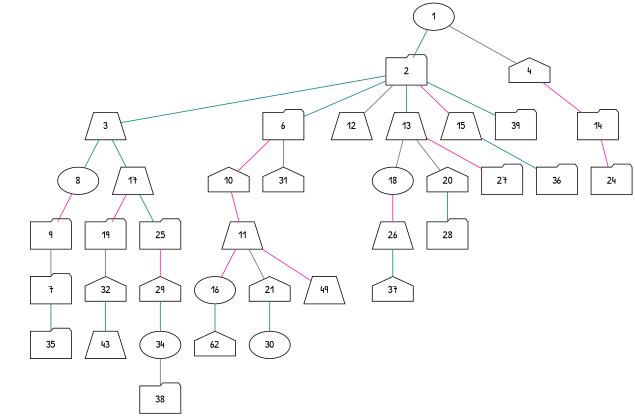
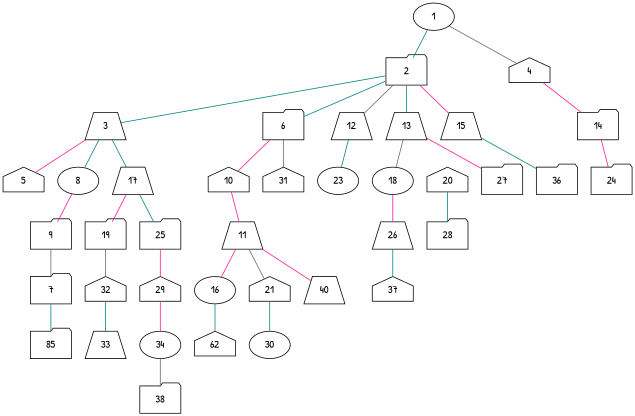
  graph {
    fontname="Patrick Hand"
    node [fontname="Patrick Hand" shape=folder]
    edge [color=teal fontname="Patrick Hand"]
    1 [shape=ellipse]
    2
    4 [shape=house]
    3 [shape=trapezium]
    6
    12 [shape=trapezium]
    13 [shape=trapezium]
    15 [shape=trapezium]
-   39
    14
+   5 [shape=house]
    8 [shape=ellipse]
    17 [shape=trapezium]
    10 [shape=house]
    31 [shape=house]
+   23 [shape=ellipse]
    18 [shape=ellipse]
    20 [shape=house]
    27
    36
    24
    7
-   35
+   35 [label=85]
    9
    19
    25
    11 [shape=trapezium]
    26 [shape=trapezium]
    28
    32 [shape=house]
    29 [shape=house]
    34 [shape=ellipse]
    16 [shape=ellipse]
    21 [shape=house]
-   40 [shape=trapezium label=49]
+   40 [shape=trapezium]
    n36 [label=62 shape=house]
    30 [shape=ellipse]
    37 [shape=house]
-   33 [shape=trapezium label=43]
+   33 [shape=trapezium]
    38
    1 -- 2
    1 -- 4 [color=gray40]
    2 -- 3
    2 -- 6
    2 -- 12 [color=gray40]
    2 -- 13
    2 -- 15 [color=deeppink]
-   2 -- 39
    4 -- 14 [color=deeppink]
+   3 -- 5 [color=deeppink]
    3 -- 8
    3 -- 17
    6 -- 10 [color=deeppink]
    6 -- 31 [color=gray40]
+   12 -- 23
    13 -- 18 [color=gray40]
-   13 -- 20 [color=gray40]
    13 -- 27 [color=deeppink]
    15 -- 36
    14 -- 24 [color=deeppink]
    8 -- 9 [color=deeppink]
    17 -- 19 [color=deeppink]
    17 -- 25
    10 -- 11 [color=deeppink]
    18 -- 26 [color=deeppink]
    20 -- 28
    7 -- 35
    9 -- 7 [color=gray40]
    19 -- 32 [color=gray40]
    25 -- 29 [color=deeppink]
    11 -- 16 [color=deeppink]
    11 -- 21 [color=gray40]
    11 -- 40 [color=deeppink]
    26 -- 37
    32 -- 33
-   29 -- 34
+   29 -- 34 [color=deeppink]
    34 -- 38 [color=gray40]
    16 -- n36
    21 -- 30
  }
